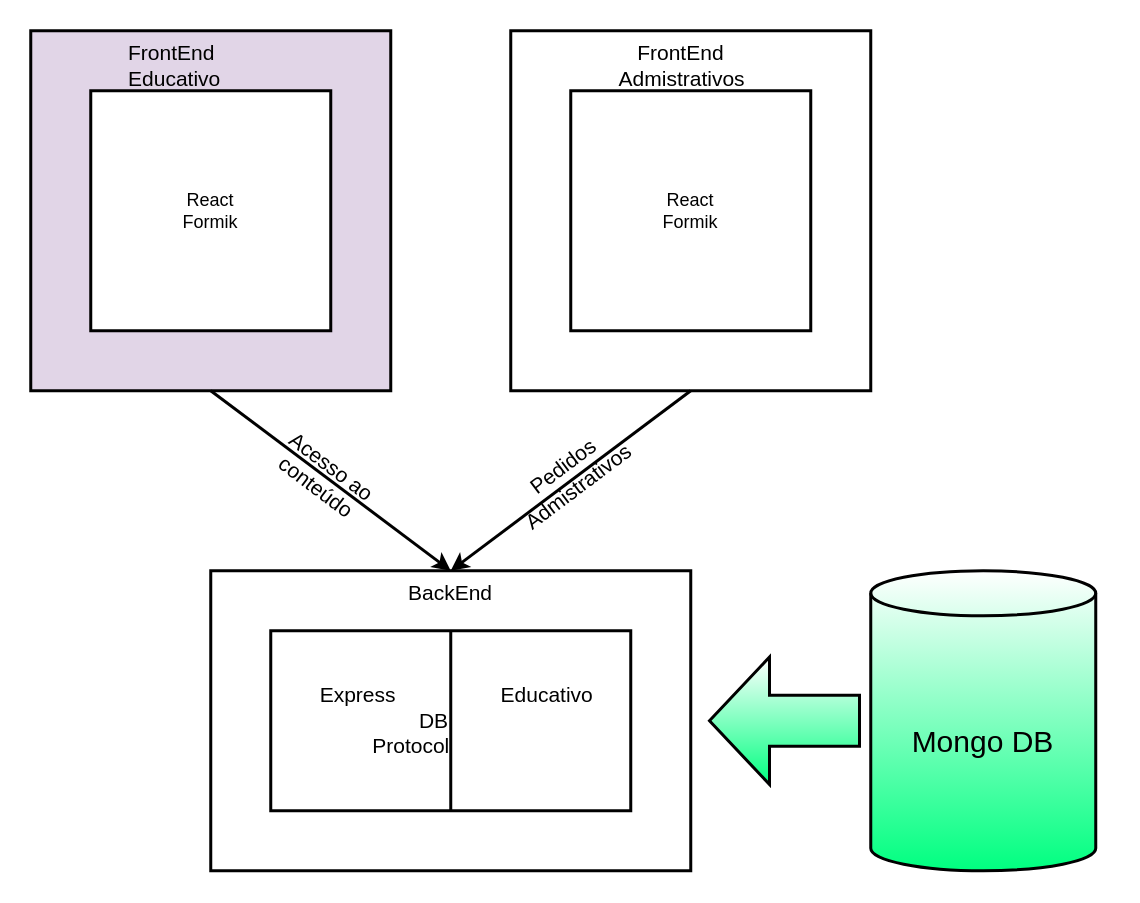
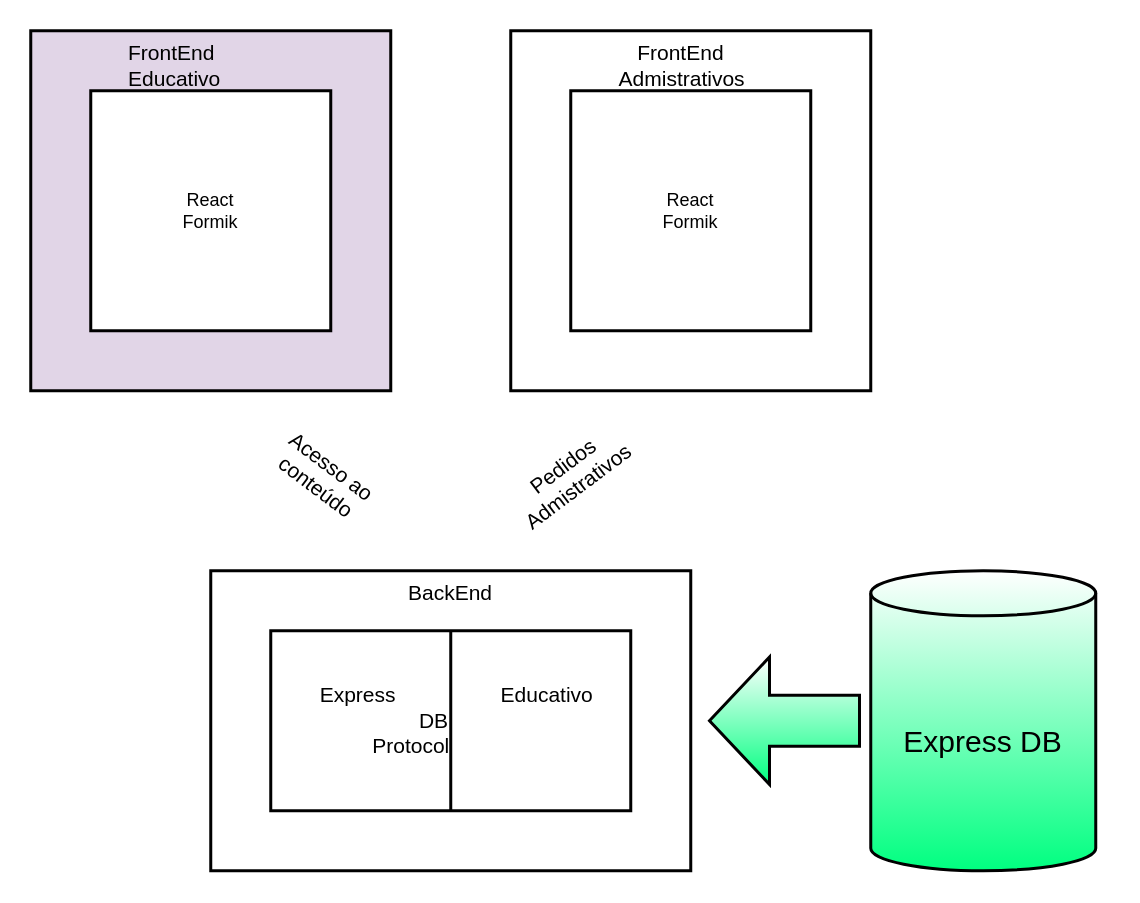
  <mxCell id="0" />
  <mxCell id="1" parent="0" />
  <mxCell id="2" value="BackEnd" style="rounded=0;whiteSpace=wrap;html=1;shadow=0;glass=0;labelBackgroundColor=none;sketch=0;fontSize=14;strokeColor=#000000;fillColor=#ffffff;verticalAlign=top;gradientColor=#ffffff;strokeWidth=2;" vertex="1" parent="1"><mxGeometry x="140" y="380" width="320" height="200" as="geometry" /></mxCell>
  <mxCell id="3" value="&lt;blockquote style=&quot;margin: 0px 0px 0px 40px ; border: none ; padding: 0px ; font-size: 14px&quot;&gt;&lt;div&gt;&lt;div style=&quot;text-align: justify&quot;&gt;&lt;span style=&quot;white-space: pre&quot;&gt;     &amp;nbsp;&lt;span style=&quot;white-space: pre&quot;&gt;     &lt;/span&gt;FrontEnd&lt;/span&gt;&lt;/div&gt;&lt;div&gt;&lt;div style=&quot;text-align: center&quot;&gt;&lt;div style=&quot;text-align: justify&quot;&gt;&lt;span style=&quot;white-space: pre&quot;&gt;      &lt;span style=&quot;white-space: pre&quot;&gt;  &lt;/span&gt;&lt;/span&gt;&lt;span style=&quot;white-space: pre&quot;&gt;Admistrativos&lt;/span&gt;&lt;/div&gt;&lt;/div&gt;&lt;/div&gt;&lt;/div&gt;&lt;/blockquote&gt;&lt;div style=&quot;text-align: justify&quot;&gt;&lt;/div&gt;&lt;div style=&quot;text-align: justify&quot;&gt;&lt;/div&gt;&lt;div style=&quot;text-align: justify&quot;&gt;&lt;/div&gt;&lt;p&gt;&lt;/p&gt;&lt;p&gt;&lt;/p&gt;&lt;p&gt;&lt;/p&gt;&lt;p&gt;&lt;/p&gt;&lt;p&gt;&lt;/p&gt;&lt;p&gt;&lt;/p&gt;&lt;p&gt;&lt;/p&gt;&lt;p&gt;&lt;/p&gt;&lt;p&gt;&lt;/p&gt;" style="whiteSpace=wrap;html=1;aspect=fixed;align=left;verticalAlign=top;labelBackgroundColor=none;labelBorderColor=none;strokeWidth=2;" vertex="1" parent="1"><mxGeometry x="340" y="20" width="240" height="240" as="geometry" /></mxCell>
  <mxCell id="4" value="&lt;blockquote style=&quot;margin: 0px 0px 0px 40px ; border: none ; padding: 0px ; font-size: 14px&quot;&gt;&lt;div&gt;&lt;div style=&quot;text-align: justify&quot;&gt;&lt;span style=&quot;white-space: pre&quot;&gt;     &amp;nbsp;FrontEnd&lt;/span&gt;&lt;/div&gt;&lt;div&gt;&lt;div style=&quot;text-align: center&quot;&gt;&lt;div style=&quot;text-align: justify&quot;&gt;&lt;span style=&quot;white-space: pre&quot;&gt;      &lt;/span&gt;&lt;span style=&quot;white-space: pre&quot;&gt;Educativo&lt;/span&gt;&lt;/div&gt;&lt;/div&gt;&lt;/div&gt;&lt;/div&gt;&lt;/blockquote&gt;&lt;div style=&quot;text-align: justify&quot;&gt;&lt;/div&gt;&lt;div style=&quot;text-align: justify&quot;&gt;&lt;/div&gt;&lt;div style=&quot;text-align: justify&quot;&gt;&lt;/div&gt;&lt;p&gt;&lt;/p&gt;&lt;p&gt;&lt;/p&gt;&lt;p&gt;&lt;/p&gt;&lt;p&gt;&lt;/p&gt;&lt;p&gt;&lt;/p&gt;&lt;p&gt;&lt;/p&gt;&lt;p&gt;&lt;/p&gt;&lt;p&gt;&lt;/p&gt;&lt;p&gt;&lt;/p&gt;" style="whiteSpace=wrap;html=1;aspect=fixed;align=left;verticalAlign=top;labelBackgroundColor=none;labelBorderColor=none;strokeWidth=2;fillColor=#e1d5e7;" vertex="1" parent="1"><mxGeometry x="20" y="20" width="240" height="240" as="geometry" /></mxCell>
  <mxCell id="5" value="React&lt;br&gt;Formik" style="aspect=fixed;labelBorderColor=none;labelBackgroundColor=none;whiteSpace=wrap;html=1;spacingTop=0;spacing=2;strokeWidth=2;" vertex="1" parent="1"><mxGeometry x="60" y="60" width="160" height="160" as="geometry" /></mxCell>
  <mxCell id="6" value="React&lt;br&gt;Formik" style="aspect=fixed;labelBorderColor=none;labelBackgroundColor=none;whiteSpace=wrap;html=1;spacingTop=0;spacing=2;strokeWidth=2;" vertex="1" parent="1"><mxGeometry x="380" y="60" width="160" height="160" as="geometry" /></mxCell>
  <mxCell id="7" value="&amp;nbsp; &amp;nbsp; &amp;nbsp; &amp;nbsp; Express &amp;nbsp; &amp;nbsp; &amp;nbsp; &amp;nbsp; &amp;nbsp; &amp;nbsp; &amp;nbsp; &amp;nbsp; &amp;nbsp;Educativo&lt;br&gt;&lt;span style=&quot;white-space: pre&quot;&gt;                     &lt;span style=&quot;white-space: pre&quot;&gt; &lt;span style=&quot;white-space: pre&quot;&gt;   &lt;/span&gt;&lt;/span&gt;DB&lt;br&gt;&lt;span style=&quot;white-space: pre&quot;&gt;        &lt;span style=&quot;white-space: pre&quot;&gt; &lt;span style=&quot;white-space: pre&quot;&gt; &lt;span style=&quot;white-space: pre&quot;&gt;       &lt;/span&gt;&lt;/span&gt;&lt;/span&gt;Protocol&lt;/span&gt;&lt;br&gt;&lt;/span&gt;" style="rounded=0;whiteSpace=wrap;html=1;shadow=0;glass=0;labelBackgroundColor=none;sketch=0;fontSize=14;strokeColor=#000000;verticalAlign=middle;gradientColor=#ffffff;horizontal=1;align=left;strokeWidth=2;" vertex="1" parent="1"><mxGeometry x="180" y="420" width="240" height="120" as="geometry" /></mxCell>
  <mxCell id="8" value="" style="endArrow=none;html=1;fontSize=14;exitX=0.5;exitY=1;exitDx=0;exitDy=0;entryX=0.5;entryY=0;entryDx=0;entryDy=0;strokeWidth=2;" edge="1" parent="1" source="7" target="7"><mxGeometry width="50" height="50" relative="1" as="geometry"><mxPoint x="280" y="520" as="sourcePoint" /><mxPoint x="330" y="470" as="targetPoint" /></mxGeometry></mxCell>
- <mxCell id="9" value="" style="endArrow=none;html=1;fontSize=14;entryX=0.5;entryY=1;entryDx=0;entryDy=0;strokeWidth=2;endFill=0;startArrow=classic;startFill=1;exitX=0.5;exitY=0;exitDx=0;exitDy=0;" edge="1" parent="1" source="2" target="4"><mxGeometry width="50" height="50" relative="1" as="geometry"><mxPoint x="250" y="350" as="sourcePoint" /><mxPoint x="299.5" y="260" as="targetPoint" /></mxGeometry></mxCell>
- <mxCell id="10" value="" style="endArrow=none;html=1;fontSize=14;entryX=0.5;entryY=1;entryDx=0;entryDy=0;strokeWidth=2;endFill=0;startArrow=classic;startFill=1;exitX=0.5;exitY=0;exitDx=0;exitDy=0;" edge="1" parent="1" source="2" target="3"><mxGeometry width="50" height="50" relative="1" as="geometry"><mxPoint x="527" y="380" as="sourcePoint" /><mxPoint x="367" y="260" as="targetPoint" /></mxGeometry></mxCell>
  <mxCell id="11" value="Acesso ao&lt;br&gt;conteúdo" style="text;html=1;strokeColor=none;fillColor=none;align=center;verticalAlign=middle;whiteSpace=wrap;rounded=0;shadow=0;glass=0;labelBackgroundColor=none;sketch=0;fontSize=14;rotation=37;portConstraintRotation=0;" vertex="1" parent="1"><mxGeometry x="175.62" y="292.04" width="80" height="50" as="geometry" /></mxCell>
  <mxCell id="12" value="Pedidos&lt;br&gt;Admistrativos" style="text;html=1;strokeColor=none;fillColor=none;align=center;verticalAlign=middle;whiteSpace=wrap;rounded=0;shadow=0;glass=0;labelBackgroundColor=none;sketch=0;fontSize=14;rotation=323;portConstraintRotation=0;" vertex="1" parent="1"><mxGeometry x="340" y="292.04" width="80" height="50" as="geometry" /></mxCell>
  <mxCell id="13" value="" style="rhombus;whiteSpace=wrap;html=1;strokeWidth=2;fillWeight=-1;hachureGap=8;fillStyle=cross-hatch;fillColor=#006600;sketch=1;rounded=1;shadow=0;glass=0;labelBackgroundColor=none;fontSize=14;align=left;verticalAlign=middle;rotation=90;" vertex="1" parent="1"><mxGeometry x="572.5" y="462.5" width="165" height="60" as="geometry" /></mxCell>
- <mxCell id="14" value="&lt;font style=&quot;font-size: 20px&quot;&gt;Mongo DB&lt;/font&gt;" style="shape=cylinder3;whiteSpace=wrap;html=1;boundedLbl=1;backgroundOutline=1;size=15;rounded=1;shadow=0;glass=0;labelBackgroundColor=none;sketch=0;fontSize=14;strokeColor=#000000;strokeWidth=2;fillColor=#ffffff;gradientColor=#00FF80;align=center;verticalAlign=middle;" vertex="1" parent="1"><mxGeometry x="580" y="380" width="150" height="200" as="geometry" /></mxCell>
+ <mxCell id="14" value="&lt;font style=&quot;font-size: 20px&quot;&gt;Express DB&lt;/font&gt;" style="shape=cylinder3;whiteSpace=wrap;html=1;boundedLbl=1;backgroundOutline=1;size=15;rounded=1;shadow=0;glass=0;labelBackgroundColor=none;sketch=0;fontSize=14;strokeColor=#000000;strokeWidth=2;fillColor=#ffffff;gradientColor=#00FF80;align=center;verticalAlign=middle;" vertex="1" parent="1"><mxGeometry x="580" y="380" width="150" height="200" as="geometry" /></mxCell>
  <mxCell id="15" value="" style="html=1;shadow=0;dashed=0;align=center;verticalAlign=middle;shape=mxgraph.arrows2.arrow;dy=0.6;dx=40;flipH=1;notch=0;rounded=1;glass=0;labelBackgroundColor=none;sketch=0;fontSize=14;strokeColor=#000000;strokeWidth=2;fillColor=#ffffff;gradientColor=#00FF80;" vertex="1" parent="1"><mxGeometry x="472.5" y="437.5" width="100" height="85" as="geometry" /></mxCell>
